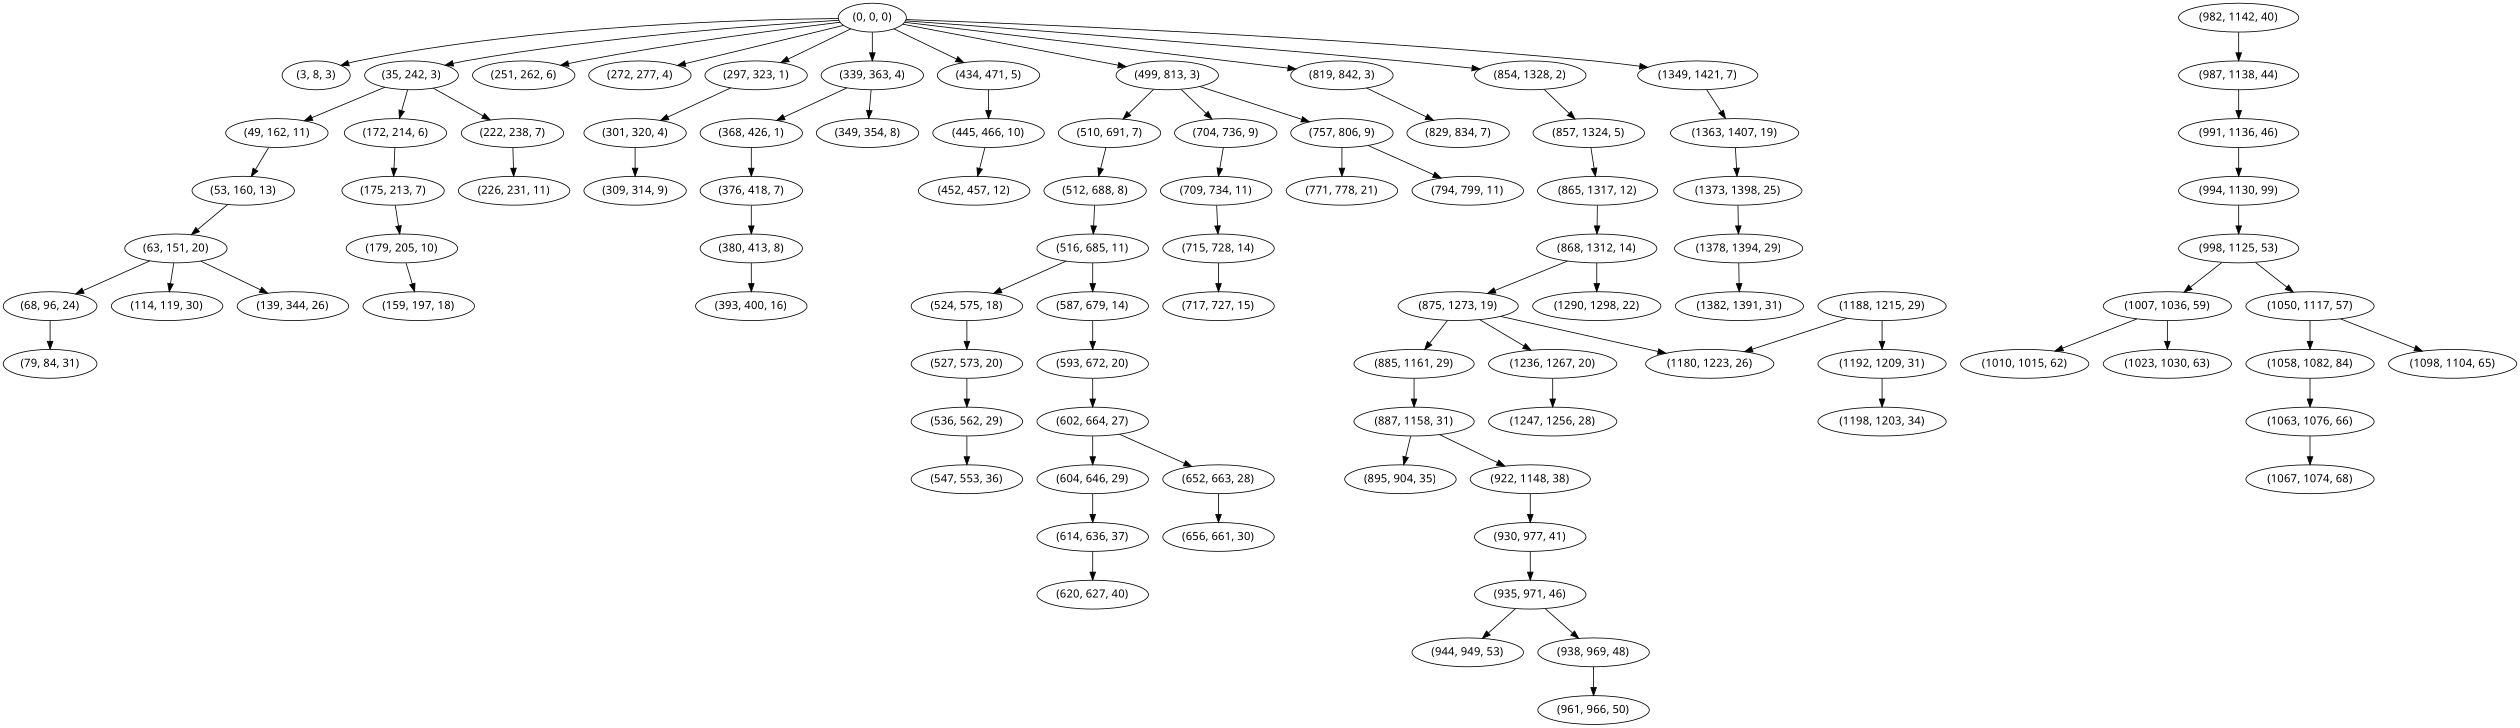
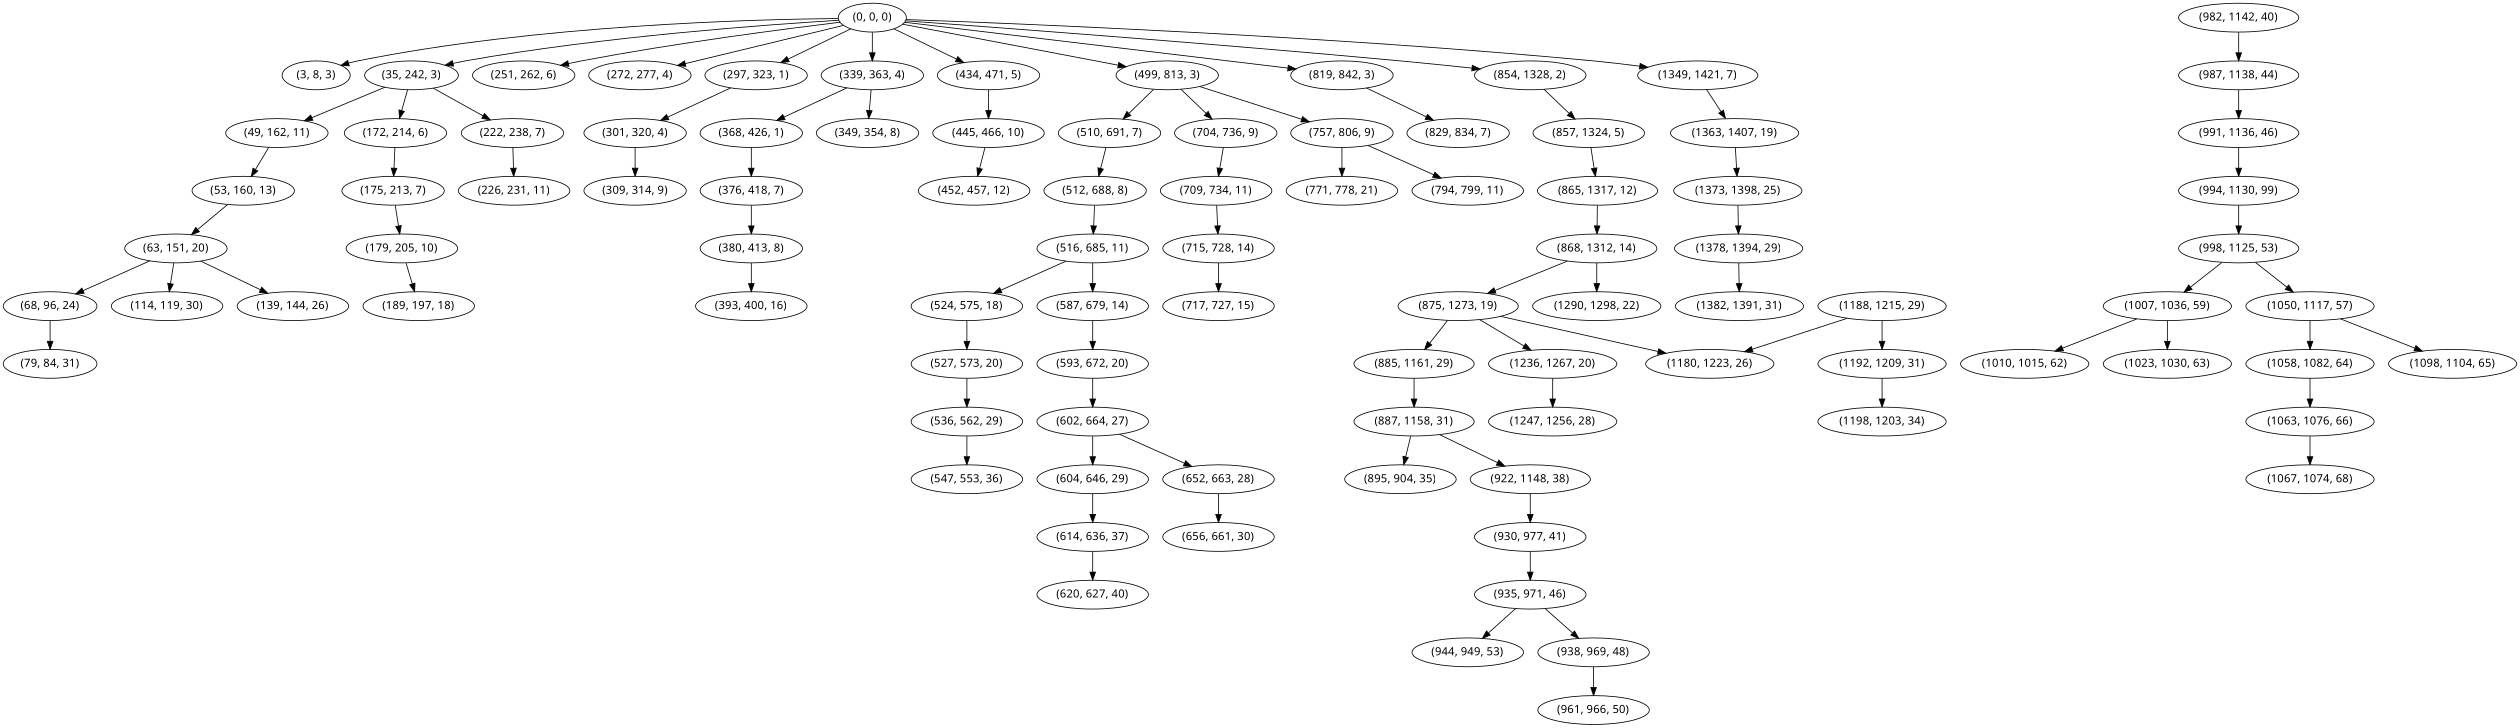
  digraph {
    fontname="Noto Sans"
    node [fontname="Noto Sans"]
    edge [fontname="Noto Sans"]
    "(0, 0, 0)"
    "(3, 8, 3)"
    "(35, 242, 3)"
    "(251, 262, 6)"
    "(272, 277, 4)"
    "(297, 323, 1)"
    "(339, 363, 4)"
    "(434, 471, 5)"
    "(499, 813, 3)"
    "(819, 842, 3)"
    "(854, 1328, 2)"
    "(1349, 1421, 7)"
    "(49, 162, 11)"
    "(172, 214, 6)"
    "(222, 238, 7)"
    "(301, 320, 4)"
    "(368, 426, 1)"
    "(349, 354, 8)"
    "(376, 418, 7)"
    "(445, 466, 10)"
    "(510, 691, 7)"
    "(704, 736, 9)"
    "(757, 806, 9)"
    "(829, 834, 7)"
    "(857, 1324, 5)"
    "(1363, 1407, 19)"
    "(53, 160, 13)"
    "(175, 213, 7)"
    "(226, 231, 11)"
    "(63, 151, 20)"
    "(68, 96, 24)"
    "(114, 119, 30)"
-   "(139, 144, 26)" [label="(139, 344, 26)"]
+   "(139, 144, 26)"
    "(79, 84, 31)"
    "(179, 205, 10)"
-   "(189, 197, 18)" [label="(159, 197, 18)"]
+   "(189, 197, 18)"
    "(309, 314, 9)"
    "(380, 413, 8)"
    "(393, 400, 16)"
    "(452, 457, 12)"
    "(512, 688, 8)"
    "(709, 734, 11)"
    "(771, 778, 21)"
    "(794, 799, 11)"
    "(516, 685, 11)"
    "(524, 575, 18)"
    "(587, 679, 14)"
    "(527, 573, 20)"
    "(593, 672, 20)"
    "(536, 562, 29)"
    "(547, 553, 36)"
    "(602, 664, 27)"
    "(604, 646, 29)"
    "(652, 663, 28)"
    "(614, 636, 37)"
    "(656, 661, 30)"
    "(620, 627, 40)"
    "(715, 728, 14)"
    "(717, 727, 15)"
    "(865, 1317, 12)"
    "(868, 1312, 14)"
    "(875, 1273, 19)"
    "(1290, 1298, 22)"
    "(885, 1161, 29)"
    "(1180, 1223, 26)"
    "(1236, 1267, 20)"
    "(887, 1158, 31)"
    "(1247, 1256, 28)"
    "(895, 904, 35)"
    "(922, 1148, 38)"
    "(930, 977, 41)"
    "(935, 971, 46)"
    "(982, 1142, 40)"
    "(987, 1138, 44)"
    "(944, 949, 53)"
    n76 [label="(938, 969, 48)"]
    "(961, 966, 50)"
    "(991, 1136, 46)"
    n79 [label="(994, 1130, 99)"]
    "(998, 1125, 53)"
    "(1007, 1036, 59)"
    "(1050, 1117, 57)"
    "(1010, 1015, 62)"
    "(1023, 1030, 63)"
-   "(1058, 1082, 64)" [label="(1058, 1082, 84)"]
+   "(1058, 1082, 64)"
    "(1098, 1104, 65)"
    "(1063, 1076, 66)"
    "(1067, 1074, 68)"
    "(1188, 1215, 29)"
    "(1192, 1209, 31)"
    "(1198, 1203, 34)"
    "(1373, 1398, 25)"
    "(1378, 1394, 29)"
    "(1382, 1391, 31)"
    "(0, 0, 0)" -> "(3, 8, 3)"
    "(0, 0, 0)" -> "(35, 242, 3)"
    "(0, 0, 0)" -> "(251, 262, 6)"
    "(0, 0, 0)" -> "(272, 277, 4)"
    "(0, 0, 0)" -> "(297, 323, 1)"
    "(0, 0, 0)" -> "(339, 363, 4)"
    "(0, 0, 0)" -> "(434, 471, 5)"
    "(0, 0, 0)" -> "(499, 813, 3)"
    "(0, 0, 0)" -> "(819, 842, 3)"
    "(0, 0, 0)" -> "(854, 1328, 2)"
    "(0, 0, 0)" -> "(1349, 1421, 7)"
    "(35, 242, 3)" -> "(49, 162, 11)"
    "(35, 242, 3)" -> "(172, 214, 6)"
    "(35, 242, 3)" -> "(222, 238, 7)"
    "(297, 323, 1)" -> "(301, 320, 4)"
    "(339, 363, 4)" -> "(368, 426, 1)"
    "(339, 363, 4)" -> "(349, 354, 8)"
    "(434, 471, 5)" -> "(445, 466, 10)"
    "(499, 813, 3)" -> "(510, 691, 7)"
    "(499, 813, 3)" -> "(704, 736, 9)"
    "(499, 813, 3)" -> "(757, 806, 9)"
    "(819, 842, 3)" -> "(829, 834, 7)"
    "(854, 1328, 2)" -> "(857, 1324, 5)"
    "(1349, 1421, 7)" -> "(1363, 1407, 19)"
    "(49, 162, 11)" -> "(53, 160, 13)"
    "(172, 214, 6)" -> "(175, 213, 7)"
    "(222, 238, 7)" -> "(226, 231, 11)"
    "(301, 320, 4)" -> "(309, 314, 9)"
    "(368, 426, 1)" -> "(376, 418, 7)"
    "(376, 418, 7)" -> "(380, 413, 8)"
    "(445, 466, 10)" -> "(452, 457, 12)"
    "(510, 691, 7)" -> "(512, 688, 8)"
    "(704, 736, 9)" -> "(709, 734, 11)"
    "(757, 806, 9)" -> "(771, 778, 21)"
    "(757, 806, 9)" -> "(794, 799, 11)"
    "(857, 1324, 5)" -> "(865, 1317, 12)"
    "(1363, 1407, 19)" -> "(1373, 1398, 25)"
    "(53, 160, 13)" -> "(63, 151, 20)"
    "(175, 213, 7)" -> "(179, 205, 10)"
    "(63, 151, 20)" -> "(68, 96, 24)"
    "(63, 151, 20)" -> "(114, 119, 30)"
    "(63, 151, 20)" -> "(139, 144, 26)"
    "(68, 96, 24)" -> "(79, 84, 31)"
    "(179, 205, 10)" -> "(189, 197, 18)"
    "(380, 413, 8)" -> "(393, 400, 16)"
    "(512, 688, 8)" -> "(516, 685, 11)"
    "(709, 734, 11)" -> "(715, 728, 14)"
    "(516, 685, 11)" -> "(524, 575, 18)"
    "(516, 685, 11)" -> "(587, 679, 14)"
    "(524, 575, 18)" -> "(527, 573, 20)"
    "(587, 679, 14)" -> "(593, 672, 20)"
    "(527, 573, 20)" -> "(536, 562, 29)"
    "(593, 672, 20)" -> "(602, 664, 27)"
    "(536, 562, 29)" -> "(547, 553, 36)"
    "(602, 664, 27)" -> "(604, 646, 29)"
    "(602, 664, 27)" -> "(652, 663, 28)"
    "(604, 646, 29)" -> "(614, 636, 37)"
    "(652, 663, 28)" -> "(656, 661, 30)"
    "(614, 636, 37)" -> "(620, 627, 40)"
    "(715, 728, 14)" -> "(717, 727, 15)"
    "(865, 1317, 12)" -> "(868, 1312, 14)"
    "(868, 1312, 14)" -> "(875, 1273, 19)"
    "(868, 1312, 14)" -> "(1290, 1298, 22)"
    "(875, 1273, 19)" -> "(885, 1161, 29)"
    "(875, 1273, 19)" -> "(1180, 1223, 26)"
    "(875, 1273, 19)" -> "(1236, 1267, 20)"
    "(885, 1161, 29)" -> "(887, 1158, 31)"
    "(1236, 1267, 20)" -> "(1247, 1256, 28)"
    "(887, 1158, 31)" -> "(895, 904, 35)"
    "(887, 1158, 31)" -> "(922, 1148, 38)"
    "(922, 1148, 38)" -> "(930, 977, 41)"
    "(930, 977, 41)" -> "(935, 971, 46)"
    "(935, 971, 46)" -> "(944, 949, 53)"
    "(935, 971, 46)" -> n76
    "(982, 1142, 40)" -> "(987, 1138, 44)"
    "(987, 1138, 44)" -> "(991, 1136, 46)"
    n76 -> "(961, 966, 50)"
    "(991, 1136, 46)" -> n79
    n79 -> "(998, 1125, 53)"
    "(998, 1125, 53)" -> "(1007, 1036, 59)"
    "(998, 1125, 53)" -> "(1050, 1117, 57)"
    "(1007, 1036, 59)" -> "(1010, 1015, 62)"
    "(1007, 1036, 59)" -> "(1023, 1030, 63)"
    "(1050, 1117, 57)" -> "(1058, 1082, 64)"
    "(1050, 1117, 57)" -> "(1098, 1104, 65)"
    "(1058, 1082, 64)" -> "(1063, 1076, 66)"
    "(1063, 1076, 66)" -> "(1067, 1074, 68)"
    "(1188, 1215, 29)" -> "(1180, 1223, 26)"
    "(1188, 1215, 29)" -> "(1192, 1209, 31)"
    "(1192, 1209, 31)" -> "(1198, 1203, 34)"
    "(1373, 1398, 25)" -> "(1378, 1394, 29)"
    "(1378, 1394, 29)" -> "(1382, 1391, 31)"
  }
